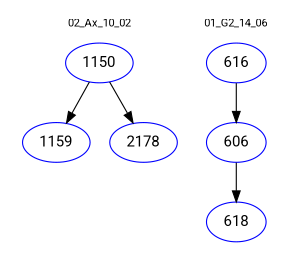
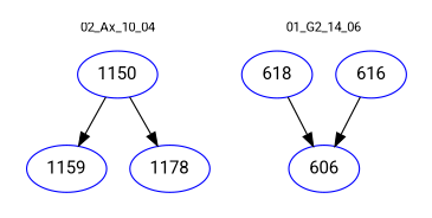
  digraph {
    fontname=Roboto
    node [color=blue fontname=Roboto]
    edge [color=black fontname=Roboto]
    n1 [label=1159]
    n2 [label=1150]
-   n3 [label=2178]
+   n3 [label=1178]
    n4 [label=616]
    n5 [label=606]
    n6 [label=618]
    subgraph cluster_1 {
      color=white
      fontsize=10
-     label="02_Ax_10_02"
+     label="02_Ax_10_04"
      n1
      n2
      n3
    }
    subgraph cluster_2 {
      color=white
      fontsize=10
      label="01_G2_14_06"
      n4
      n5
      n6
    }
    n2 -> n1
    n2 -> n3
    n4 -> n5
-   n5 -> n6
+   n6 -> n5
  }
